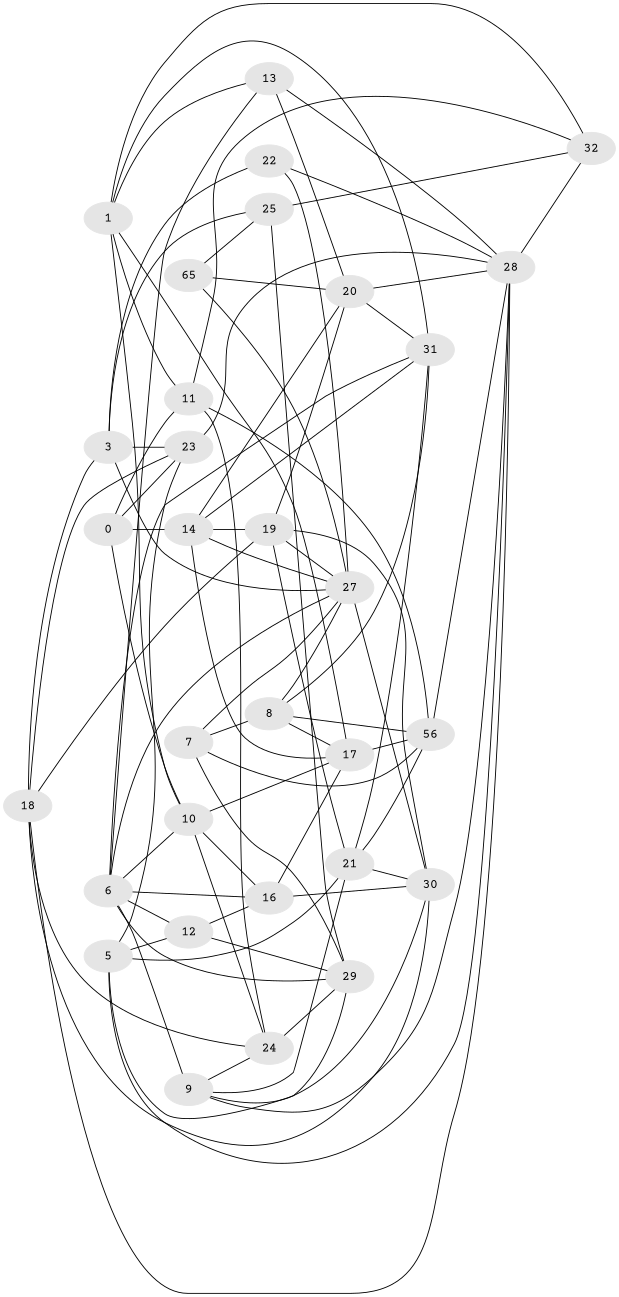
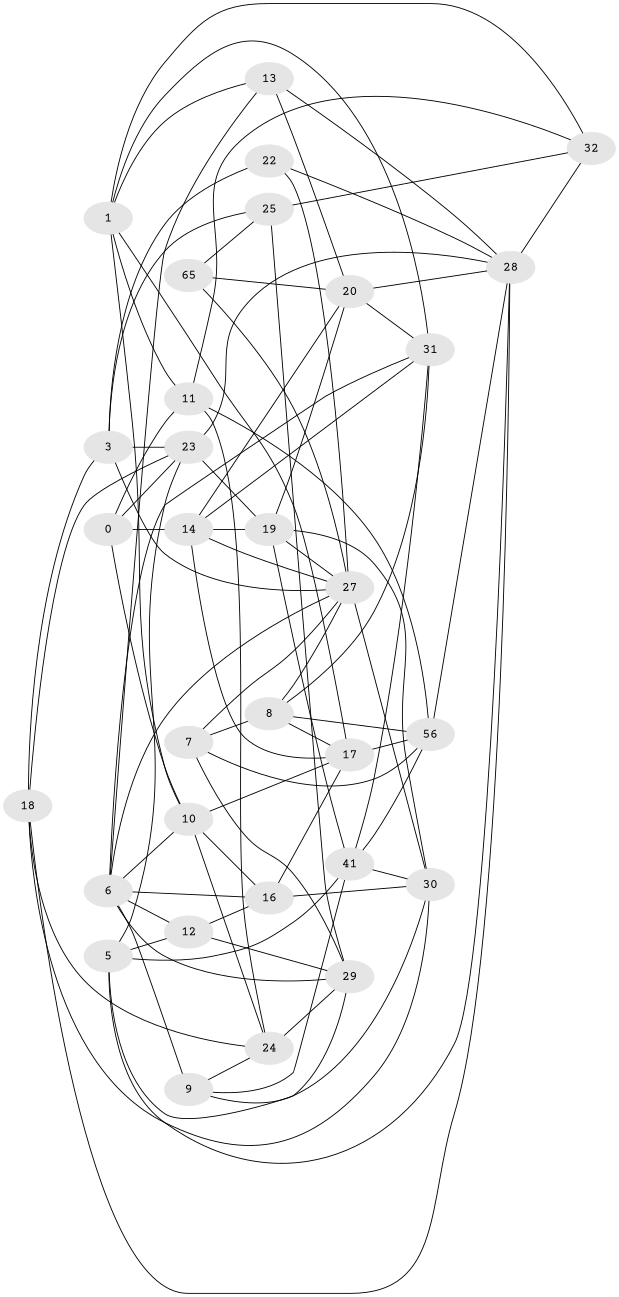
  graph {
    fontname="Courier Prime"
    rankdir=LR
    node [color=gray90 fontname="Courier Prime" style=filled]
    edge [fontname="Courier Prime" weight=1.0]
    1
    10
    11
    13
    17
    31
    32
    16
    24
    n10 [label=56]
    28
    20
    8
    27
    22
    3
    23
    25
    29
    30
    n21 [label=0]
    14
    19
    5
    12
-   21
+   21 [label=41]
    6
    9
    7
    n30 [label=65]
    18
    1 -- 10
    1 -- 11
    1 -- 13
    1 -- 17
    1 -- 31
    1 -- 32
    10 -- 17
    10 -- 16
    10 -- 24
    11 -- 32
    11 -- 24
    11 -- n10
    13 -- 28
    13 -- 20
    17 -- n10
    16 -- 17
    16 -- 30
    24 -- 29
    n10 -- 28
    28 -- 32
    20 -- 31
    20 -- 28
    8 -- 17
    8 -- 31
    8 -- n10
    8 -- 27
    27 -- 30
    22 -- 28
    22 -- 27 [weight=2.0]
    3 -- 27
    3 -- 22
    3 -- 23
    3 -- 25
    23 -- 28 [weight=2.0]
    25 -- 32
    25 -- 29
    n21 -- 10
    n21 -- 11
    n21 -- 23
    n21 -- 14
    14 -- 17
    14 -- 31
    14 -- 20
    14 -- 27
    14 -- 19
    19 -- 20
    19 -- 27
    19 -- 30
    19 -- 21
    5 -- 28
    5 -- 23
    5 -- 29
    5 -- 12 [weight=2.0]
    5 -- 21
    12 -- 16
    12 -- 29
    21 -- 31
    21 -- n10
    21 -- 30
    6 -- 10
    6 -- 13
    6 -- 31
    6 -- 16 [weight=2.0]
    6 -- 27
    6 -- 29
    6 -- 12 [weight=2.0]
    6 -- 9
    9 -- 24 [weight=2.0]
-   9 -- 28
    9 -- 30
    9 -- 21
    7 -- n10
    7 -- 8
    7 -- 27
    7 -- 29
    n30 -- 20
    n30 -- 27
    n30 -- 25 [weight=2.0]
    18 -- 24
    18 -- 28
    18 -- 3
    18 -- 23
    18 -- 30
-   18 -- 19
+   23 -- 19
  }
